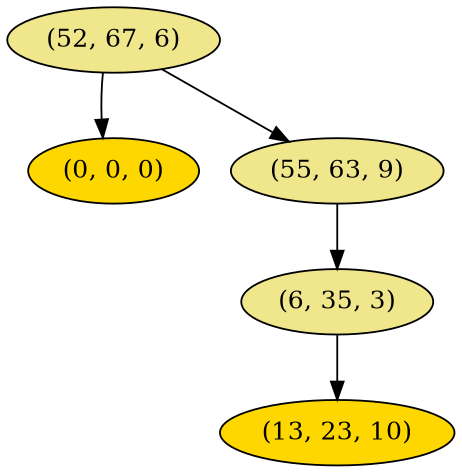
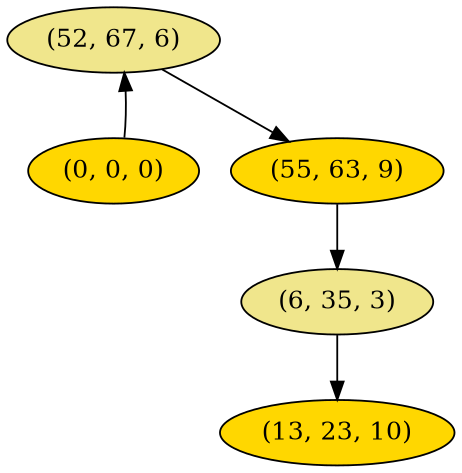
  digraph {
    node [fillcolor=gold style=filled]
    "(52, 67, 6)" [fillcolor=khaki]
    "(0, 0, 0)"
    "(6, 35, 3)" [fillcolor=khaki]
    n4 [label="(13, 23, 10)"]
-   "(55, 63, 9)" [fillcolor=khaki]
+   "(55, 63, 9)"
    "(52, 67, 6)" -> "(55, 63, 9)"
-   "(52, 67, 6)" -> "(0, 0, 0)"
+   "(0, 0, 0)" -> "(52, 67, 6)"
    "(6, 35, 3)" -> n4
    "(55, 63, 9)" -> "(6, 35, 3)"
  }
